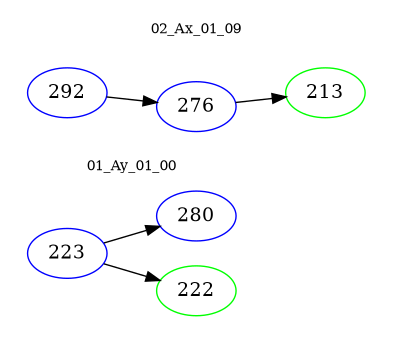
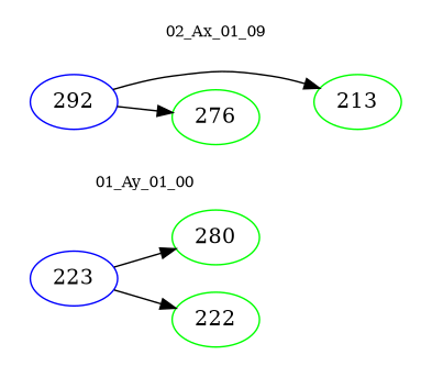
  digraph {
    rankdir=LR
    node [color=green]
    edge [color=black]
    n1 [color=blue label=223]
    n2 [label=222]
-   n3 [color=blue label=280]
+   n3 [label=280]
    n4 [color=blue label=292]
-   n5 [color=blue label=276]
+   n5 [label=276]
    n6 [label=213]
    subgraph cluster_1 {
      color=white
      fontsize=10
      label="01_Ay_01_00"
      n1
      n2
      n3
    }
    subgraph cluster_2 {
      color=white
      fontsize=10
      label="02_Ax_01_09"
      n4
      n5
      n6
    }
    n1 -> n2
    n1 -> n3
    n4 -> n5
-   n5 -> n6
+   n4 -> n6
  }
